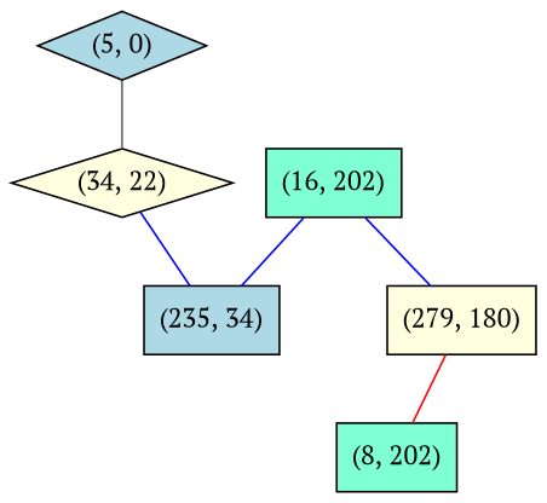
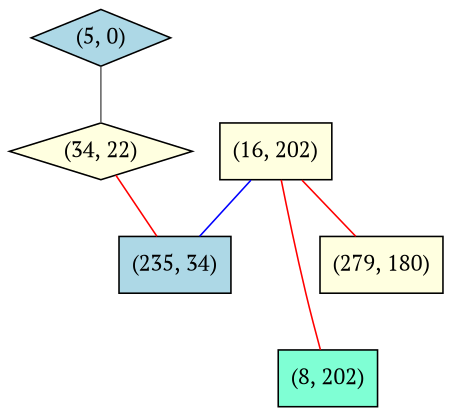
  graph {
    fontname="PT Serif"
    node [fillcolor=lightblue fontname="PT Serif" shape=box style=filled]
    edge [color=red fontname="PT Serif" weight=1]
    n1 [label="(5, 0)" shape=diamond]
    n2 [fillcolor=lightyellow label="(34, 22)" shape=diamond]
    "(235, 34)"
-   "(16, 202)" [fillcolor=aquamarine]
+   "(16, 202)" [fillcolor=lightyellow]
    "(8, 202)" [fillcolor=aquamarine]
    "(279, 180)" [fillcolor=lightyellow]
    n1 -- n2 [color=gray40 weight=4]
-   n2 -- "(235, 34)" [color=blue]
+   n2 -- "(235, 34)"
    "(16, 202)" -- "(235, 34)" [color=blue weight=2]
-   "(279, 180)" -- "(8, 202)"
-   "(16, 202)" -- "(279, 180)" [color=blue]
+   "(16, 202)" -- "(8, 202)"
+   "(16, 202)" -- "(279, 180)"
  }
